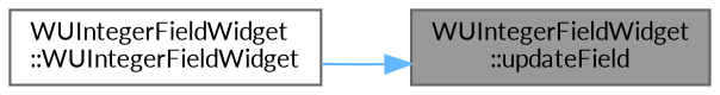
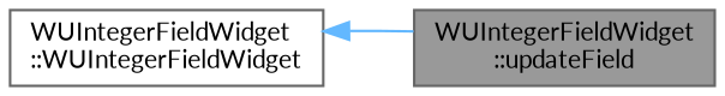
  digraph {
    rankdir=RL
    fontname=Lato
    node [fontname=Lato fontsize=10 shape=box style=filled]
    n1 [color=gray40 fillcolor=grey60 fontcolor=black height=0.2 label="WUIntegerFieldWidget\l::updateField" width=0.4]
    n2 [color=grey40 fillcolor=white height=0.2 label="WUIntegerFieldWidget\l::WUIntegerFieldWidget" width=0.4]
-   n1 -> n2 [color=steelblue1 dir=back fontname=Lato fontsize=10 labelfontname=Helvetica labelfontsize=10 style=solid]
+   n2 -> n1 [color=steelblue1 dir=back fontname=Lato fontsize=10 labelfontname=Helvetica labelfontsize=10 style=solid]
  }
